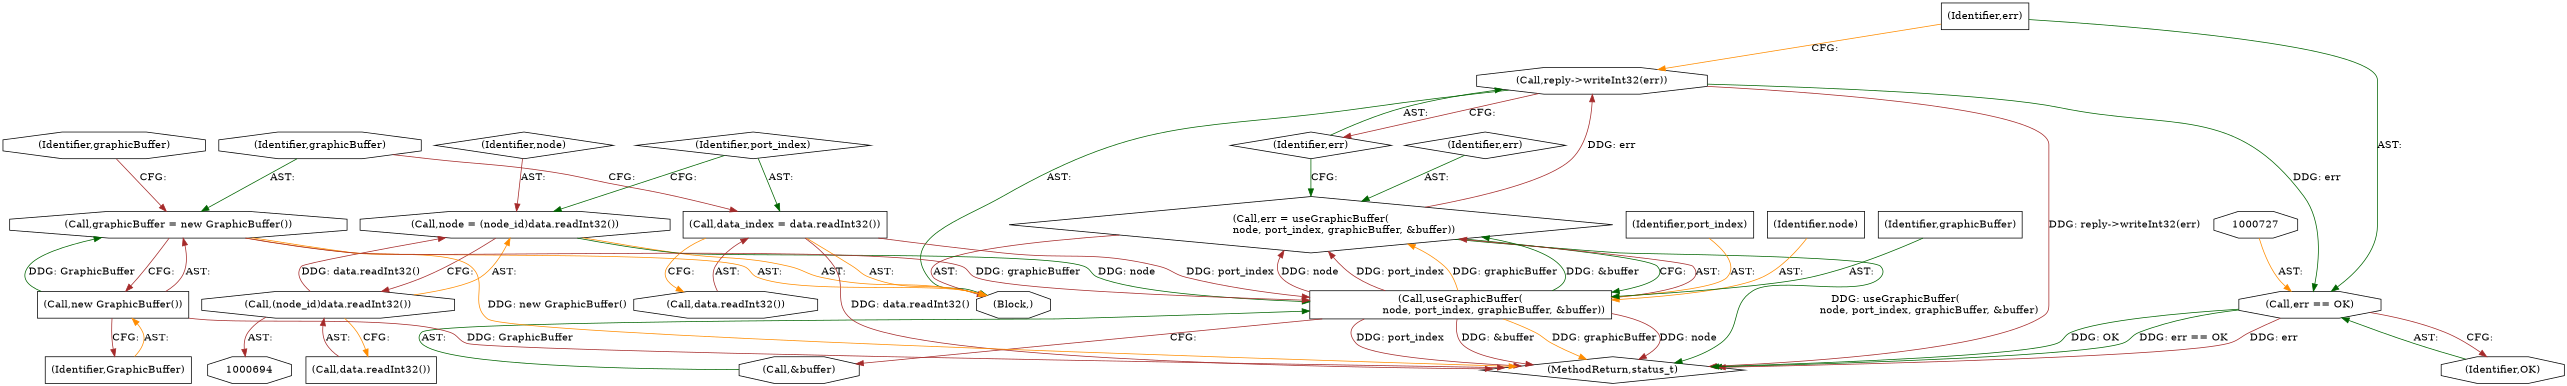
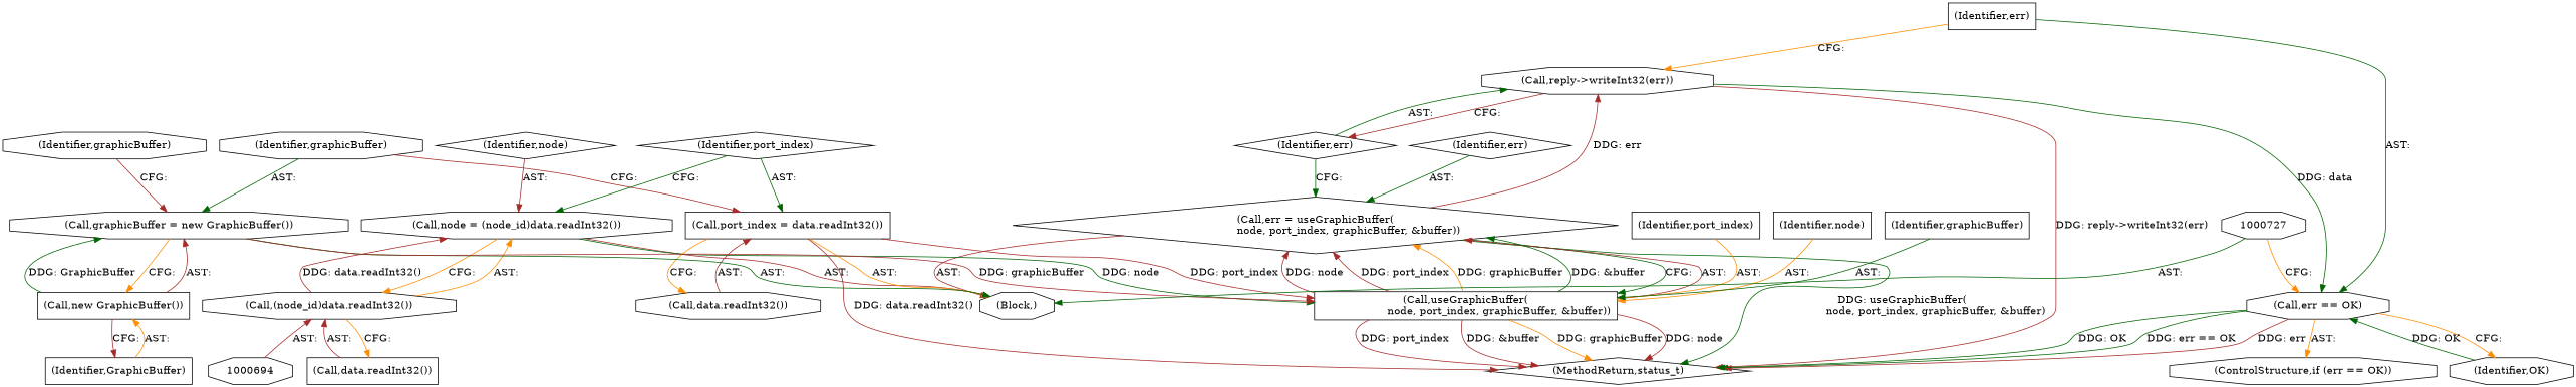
  digraph {
    node [shape=octagon]
    edge [color=brown]
    n1 [label="(Call,reply->writeInt32(err))"]
    n2 [label="(Call,err == OK)"]
    n3 [label="(Identifier,err)" shape=diamond]
    n4 [label="(Block,)"]
    n5 [label="(MethodReturn,status_t)" shape=diamond]
    n6 [label="(Identifier,OK)"]
+   n7 [label="(ControlStructure,if (err == OK))"]
    n8 [label="(Call,err = useGraphicBuffer(\n                    node, port_index, graphicBuffer, &buffer))" shape=diamond]
    n9 [label="(Call,useGraphicBuffer(\n                    node, port_index, graphicBuffer, &buffer))" shape=box]
-   n10 [label="(Call,&buffer)"]
    n11 [label="(Call,node = (node_id)data.readInt32())"]
    n12 [label="(Call,(node_id)data.readInt32())"]
    n13 [label="(Call,data.readInt32())" shape=box]
-   n14 [label="(Call,data_index = data.readInt32())" shape=box]
+   n14 [label="(Call,port_index = data.readInt32())" shape=box]
    n15 [label="(Call,data.readInt32())"]
    n16 [label="(Call,graphicBuffer = new GraphicBuffer())"]
    n17 [label="(Call,new GraphicBuffer())" shape=box]
    n18 [label="(Identifier,GraphicBuffer)" shape=box]
    n19 [label="(Identifier,err)" shape=diamond]
    n20 [label="(Identifier,node)" shape=diamond]
    n21 [label="(Identifier,port_index)" shape=box]
    n22 [label="(Identifier,graphicBuffer)"]
    n23 [label="(Identifier,graphicBuffer)"]
    n24 [label="(Identifier,node)" shape=box]
    n25 [label="(Identifier,port_index)" shape=diamond]
    n26 [label="(Identifier,graphicBuffer)" shape=box]
    n27 [label="(Identifier,err)" shape=box]
    1000694
    1000727
-   n1 -> n2 [color=darkgreen label="DDG: err"]
+   n1 -> n2 [color=darkgreen label="DDG: data"]
    n1 -> n3 [label="CFG: "]
-   n1 -> n4 [color=darkgreen label="AST: "]
+   1000727 -> n4 [color=darkgreen label="AST: "]
    n1 -> n5 [label="DDG: reply->writeInt32(err)"]
    n2 -> n5 [color=darkgreen label="DDG: err == OK"]
    n2 -> n5 [label="DDG: err"]
    n2 -> n5 [color=darkgreen label="DDG: OK"]
-   n2 -> n6 [label="CFG: "]
+   n2 -> n6 [color=darkorange label="CFG: "]
+   n2 -> n7 [color=darkorange label="AST: "]
    n3 -> n1 [color=darkgreen label="AST: "]
    n3 -> n8 [color=darkgreen label="CFG: "]
-   n6 -> n2 [color=darkgreen label="AST: "]
+   n6 -> n2 [color=darkgreen label="DDG: OK"]
    n8 -> n1 [label="DDG: err"]
    n8 -> n4 [label="AST: "]
    n8 -> n5 [color=darkgreen label="DDG: useGraphicBuffer(\n                    node, port_index, graphicBuffer, &buffer)"]
    n8 -> n9 [color=darkgreen label="CFG: "]
    n9 -> n5 [label="DDG: port_index"]
    n9 -> n5 [label="DDG: &buffer"]
    n9 -> n5 [color=darkorange label="DDG: graphicBuffer"]
    n9 -> n5 [label="DDG: node"]
    n9 -> n8 [label="AST: "]
    n9 -> n8 [label="DDG: node"]
    n9 -> n8 [label="DDG: port_index"]
    n9 -> n8 [color=darkorange label="DDG: graphicBuffer"]
    n9 -> n8 [color=darkgreen label="DDG: &buffer"]
-   n9 -> n10 [label="CFG: "]
-   n10 -> n9 [color=darkgreen label="AST: "]
-   n11 -> n4 [color=darkorange label="AST: "]
+   n11 -> n4 [label="AST: "]
    n11 -> n9 [color=darkgreen label="DDG: node"]
-   n11 -> n12 [label="CFG: "]
+   n11 -> n12 [color=darkorange label="CFG: "]
    n12 -> n11 [color=darkorange label="AST: "]
    n12 -> n11 [label="DDG: data.readInt32()"]
    n12 -> n13 [color=darkorange label="CFG: "]
    n13 -> n12 [label="AST: "]
    n14 -> n4 [color=darkorange label="AST: "]
    n14 -> n5 [label="DDG: data.readInt32()"]
    n14 -> n9 [label="DDG: port_index"]
    n14 -> n15 [color=darkorange label="CFG: "]
    n15 -> n14 [label="AST: "]
-   n16 -> n4 [color=darkorange label="AST: "]
-   n16 -> n5 [color=darkorange label="DDG: new GraphicBuffer()"]
+   n16 -> n4 [color=darkgreen label="AST: "]
    n16 -> n9 [label="DDG: graphicBuffer"]
-   n16 -> n17 [label="CFG: "]
-   n17 -> n5 [label="DDG: GraphicBuffer"]
+   n16 -> n17 [color=darkorange label="CFG: "]
    n17 -> n16 [label="AST: "]
    n17 -> n16 [color=darkgreen label="DDG: GraphicBuffer"]
    n17 -> n18 [label="CFG: "]
    n18 -> n17 [color=darkorange label="AST: "]
    n19 -> n8 [color=darkgreen label="AST: "]
    n20 -> n11 [label="AST: "]
    n21 -> n9 [color=darkorange label="AST: "]
    n22 -> n16 [label="CFG: "]
    n23 -> n14 [label="CFG: "]
    n23 -> n16 [color=darkgreen label="AST: "]
    n24 -> n9 [color=darkorange label="AST: "]
    n25 -> n11 [color=darkgreen label="CFG: "]
    n25 -> n14 [color=darkgreen label="AST: "]
    n26 -> n9 [color=darkgreen label="AST: "]
    n27 -> n1 [color=darkorange label="CFG: "]
    n27 -> n2 [color=darkgreen label="AST: "]
-   n12 -> 1000694 [label="AST: "]
-   1000727 -> n2 [color=darkorange label="AST: "]
+   1000694 -> n12 [label="AST: "]
+   1000727 -> n2 [color=darkorange label="CFG: "]
  }
